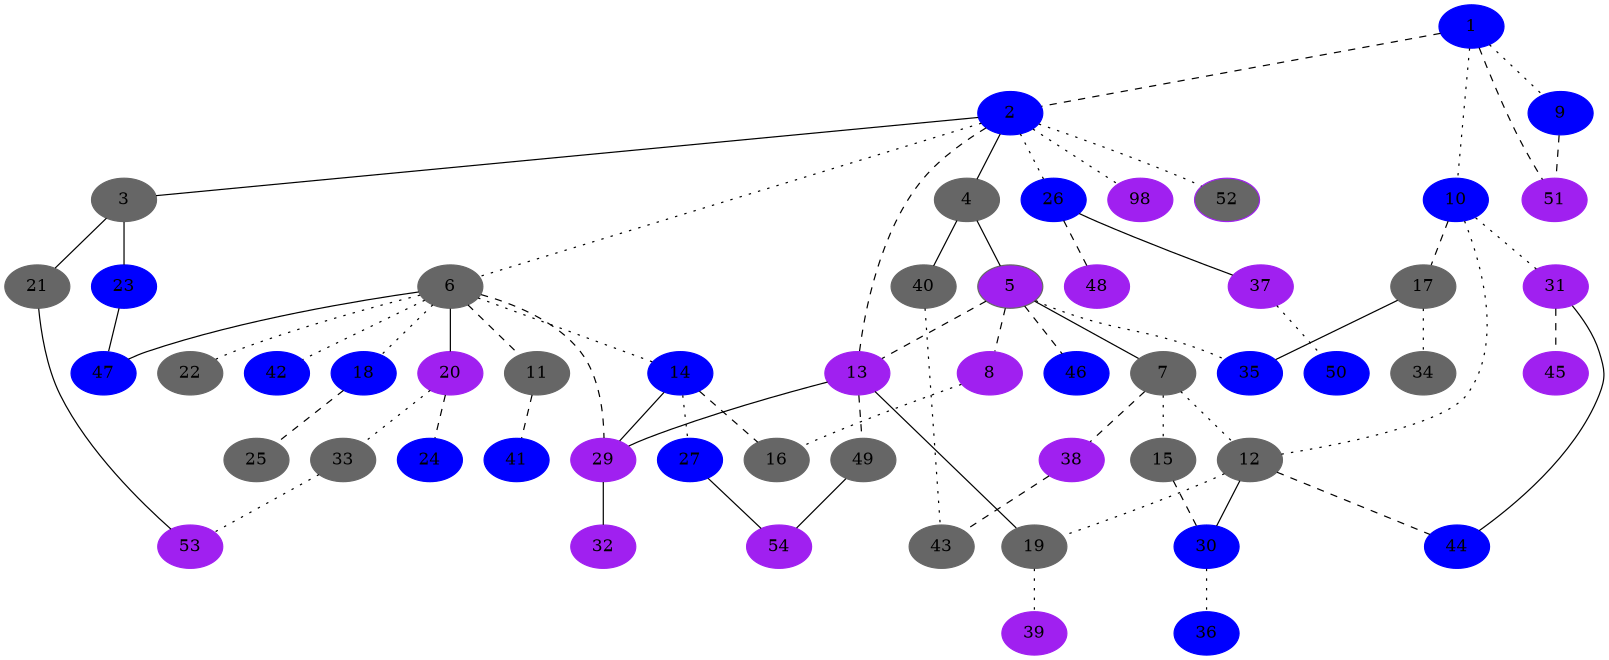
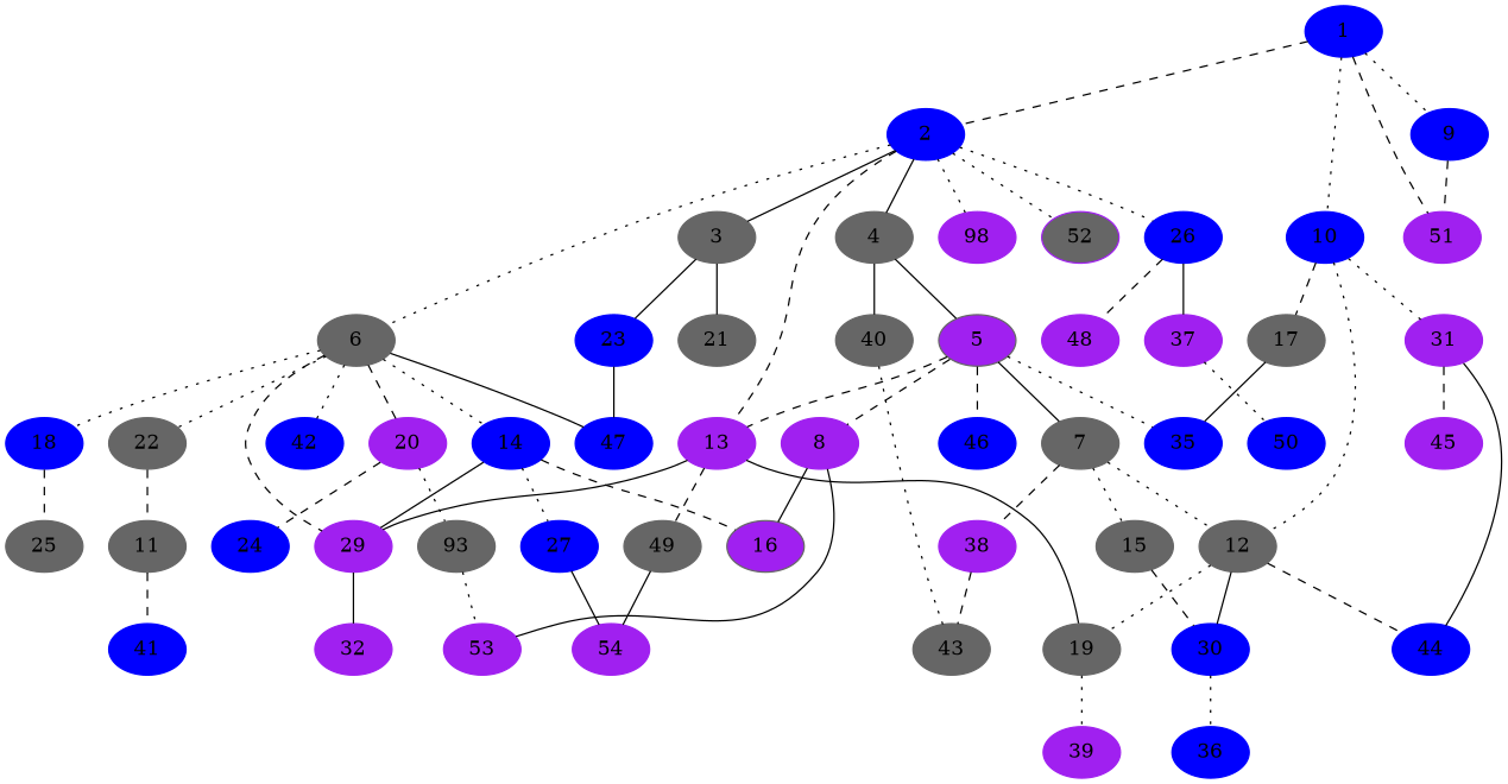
  graph {
    node [color=blue style=filled]
    edge [style=dotted]
    1
    2
    9
    10
    51 [color=purple]
    3 [color=gray40]
    4 [color=gray40]
    6 [color=gray40]
    13 [color=purple]
    26
    n11 [color=purple label=98]
    52 [color=purple fillcolor=gray40]
    12 [color=gray40]
    17 [color=gray40]
    31 [color=purple]
    21 [color=gray40]
    23
    5 [color=gray40 fillcolor=purple]
    40 [color=gray40]
    11 [color=gray40]
    14
    18
    20 [color=purple]
    22 [color=gray40]
    42
    47
    29 [color=purple]
    19 [color=gray40]
    49 [color=gray40]
    37 [color=purple]
    48 [color=purple]
    7 [color=gray40]
    8 [color=purple]
    35
    46
    43 [color=gray40]
    15 [color=gray40]
    38 [color=purple]
-   16 [color=gray40]
+   16 [color=gray40 fillcolor=purple]
    53 [color=purple]
    41
    27
    25 [color=gray40]
-   33 [color=gray40]
+   33 [color=gray40 label=93]
    24
    30
    44
-   34 [color=gray40]
    45 [color=purple]
    39 [color=purple]
    36
    32 [color=purple]
    54 [color=purple]
    50
    1 -- 2 [style=dashed]
    1 -- 9
    1 -- 10
    1 -- 51 [style=dashed]
    2 -- 3 [style=solid]
    2 -- 4 [style=solid]
    2 -- 6
    2 -- 13 [style=dashed]
    2 -- 26
    2 -- n11
    2 -- 52
    9 -- 51 [style=dashed]
    10 -- 12
    10 -- 17 [style=dashed]
    10 -- 31
    3 -- 21 [style=solid]
    3 -- 23 [style=solid]
    4 -- 5 [style=solid]
    4 -- 40 [style=solid]
-   6 -- 11 [style=dashed]
+   22 -- 11 [style=dashed]
    6 -- 14
    6 -- 18
-   6 -- 20 [style=solid]
+   6 -- 20 [style=dashed]
    6 -- 22
    6 -- 42
    6 -- 47 [style=solid]
    6 -- 29 [style=dashed]
    13 -- 29 [style=solid]
    13 -- 19 [style=solid]
    13 -- 49 [style=dashed]
    26 -- 37 [style=solid]
    26 -- 48 [style=dashed]
    12 -- 19
    12 -- 30 [style=solid]
    12 -- 44 [style=dashed]
    17 -- 35 [style=solid]
-   17 -- 34
    31 -- 44 [style=solid]
    31 -- 45 [style=dashed]
    23 -- 47 [style=solid]
    5 -- 13 [style=dashed]
    5 -- 7 [style=solid]
    5 -- 8 [style=dashed]
    5 -- 35
    5 -- 46 [style=dashed]
    40 -- 43
    11 -- 41 [style=dashed]
    14 -- 29 [style=solid]
    14 -- 16 [style=dashed]
    14 -- 27
    18 -- 25 [style=dashed]
    20 -- 33
    20 -- 24 [style=dashed]
    29 -- 32 [style=solid]
    19 -- 39
    49 -- 54 [style=solid]
    37 -- 50
    7 -- 12
    7 -- 15
    7 -- 38 [style=dashed]
-   8 -- 16
-   21 -- 53 [style=solid]
+   8 -- 16 [style=solid]
+   8 -- 53 [style=solid]
    15 -- 30 [style=dashed]
    38 -- 43 [style=dashed]
    27 -- 54 [style=solid]
    33 -- 53
    30 -- 36
  }
